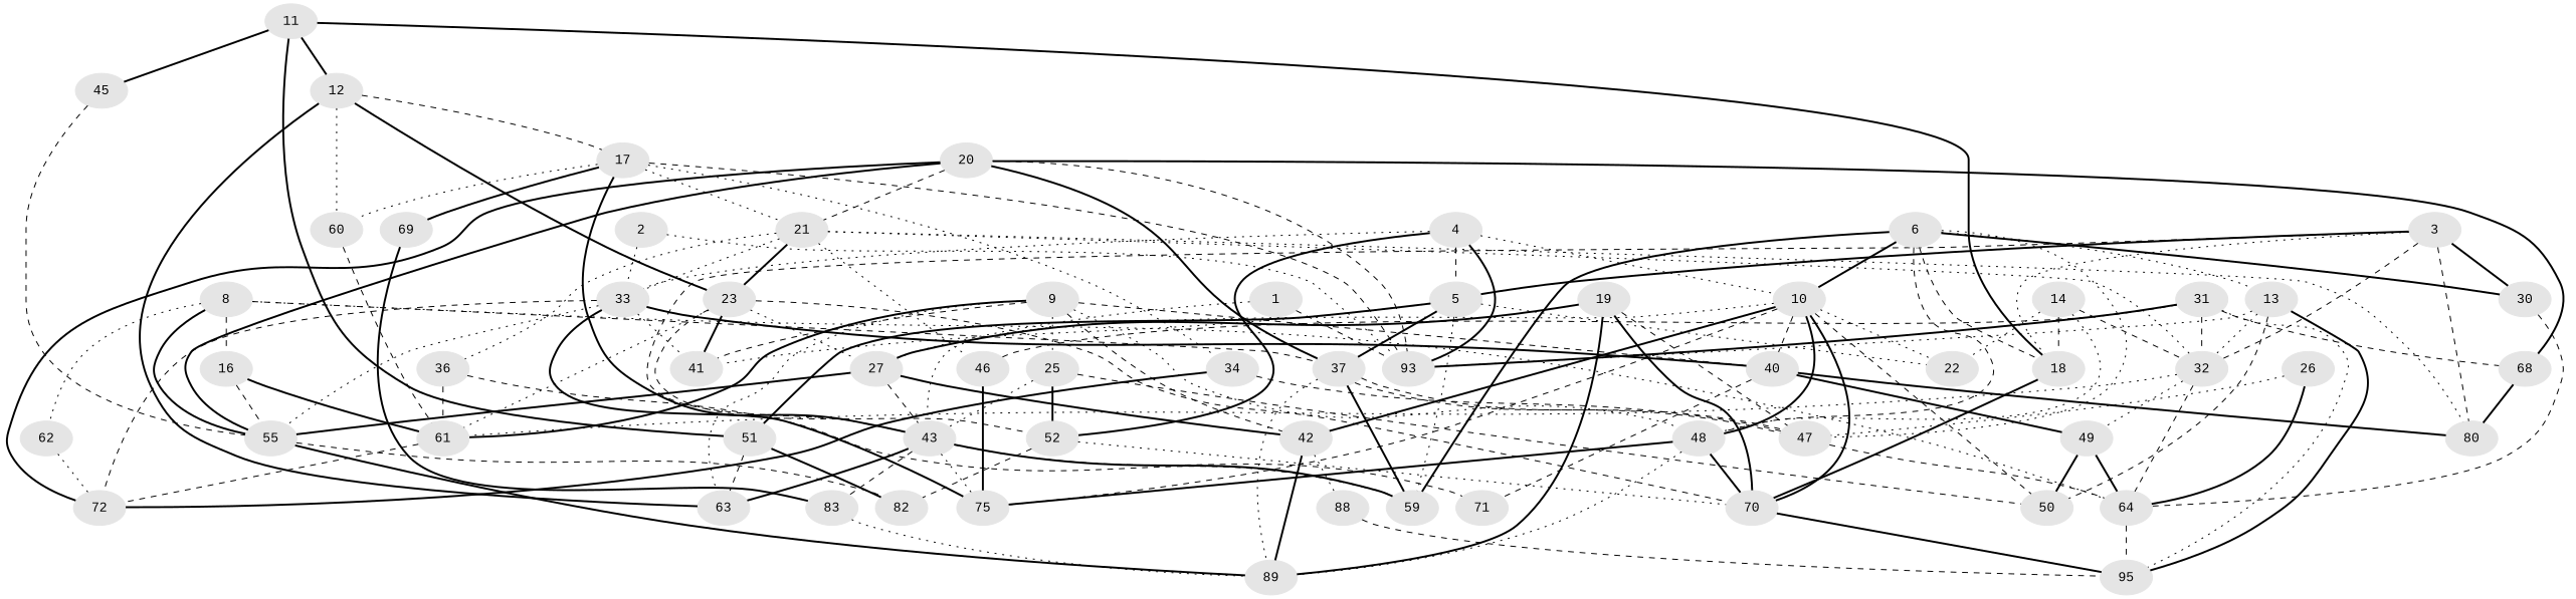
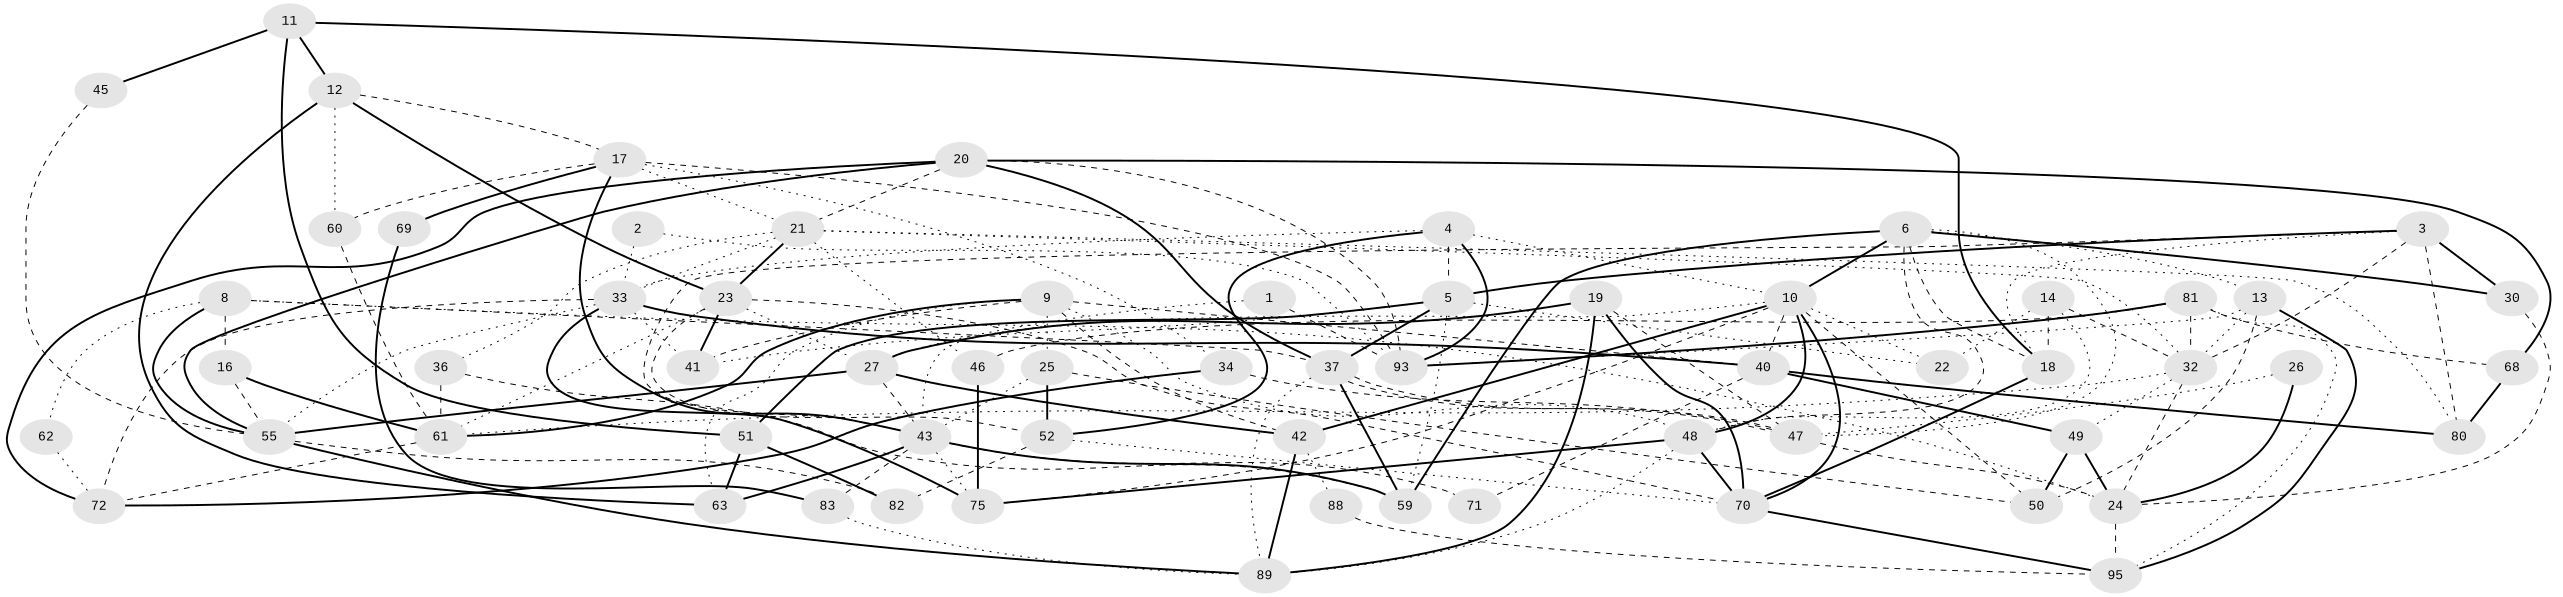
  graph {
    fontname="Liberation Mono"
    node [color=gray90 fontname="Liberation Mono" style=filled]
    edge [fontname="Liberation Mono" style=bold]
    27 [super="+79"]
    43 [super="+101"]
    55 [super="+57"]
    42
    1
    93 [super="+96"]
    63 [super="+78"]
    33 [super="+77"]
    41
    72 [super="+92"]
    40 [super="+102"]
    75
    2
    3 [super="+7"]
    5 [super="+65"]
    30
    32 [super="+67"]
    80
    18 [super="+38"]
    22
    37
    51
    59 [super="+97"]
    6 [super="+85"]
    10 [super="+39"]
    13
    47 [super="+81"]
    48 [super="+74"]
-   64 [super="+66"]
+   64 [super="+66" label=24]
    61 [super="+99"]
    49
    71
    83
    4 [super="+76"]
    52 [super="+84"]
    50 [super="+56"]
    70 [super="+91"]
    82
    89 [super="+98"]
    95
    8 [super="+54"]
    16
    62
    9 [super="+28"]
    25 [super="+87"]
    88
    11 [super="+53"]
    12 [super="+15"]
    45
    17 [super="+90"]
    23 [super="+29"]
    60
    21 [super="+86"]
    34
    69
    14
    36 [super="+44"]
    46
    19 [super="+35"]
    20 [super="+73"]
    68 [super="+100"]
    26
-   31 [super="+58"]
+   31 [super="+58" label=81]
    27 -- 43 [style=dashed]
    27 -- 55
    27 -- 42
    43 -- 63
    43 -- 75 [style=dotted]
    43 -- 59
    43 -- 71 [style=dashed]
    43 -- 83 [style=dashed]
    55 -- 82 [style=dashed]
    55 -- 89
    42 -- 89
    42 -- 88 [style=dotted]
    1 -- 27 [style=dotted]
    1 -- 93 [style=dashed]
    33 -- 55 [style=dotted]
    33 -- 41 [style=dotted]
    33 -- 72 [style=dashed]
    33 -- 40
    33 -- 75
    40 -- 80
    40 -- 49
    40 -- 71 [style=dashed]
    2 -- 93 [style=dotted]
    2 -- 33 [style=dotted]
    3 -- 43 [style=dashed]
    3 -- 5
    3 -- 30
    3 -- 32 [style=dashed]
    3 -- 80 [style=dashed weight=2]
    3 -- 18 [style=dotted]
    5 -- 41 [style=dotted]
    5 -- 22 [style=dotted]
    5 -- 37
    5 -- 51
    5 -- 59 [style=dotted]
    30 -- 64 [style=dashed]
    32 -- 64 [style=dashed]
    32 -- 61 [style=dotted]
    32 -- 49 [style=dotted]
    18 -- 70
    37 -- 59
    37 -- 47 [style=dashed]
    37 -- 47 [style=dashed]
    37 -- 89 [style=dotted]
-   51 -- 63 [style=dashed]
+   51 -- 63
    51 -- 82
    6 -- 30
    6 -- 18 [style=dashed]
    6 -- 59
    6 -- 10
    6 -- 13 [style=dotted]
    6 -- 47 [style=dotted]
    6 -- 48 [style=dashed]
    10 -- 43 [style=dotted]
    10 -- 42
    10 -- 40 [style=dashed]
    10 -- 75 [style=dashed]
    10 -- 22 [style=dotted]
    10 -- 48
    10 -- 50 [style=dashed]
    10 -- 70
    13 -- 93 [style=dotted]
    13 -- 32 [style=dotted]
    13 -- 50 [style=dashed]
    13 -- 95
    47 -- 64 [style=dashed]
    48 -- 75
    48 -- 70 [weight=2]
    48 -- 89 [style=dotted]
    64 -- 95 [style=dashed]
    61 -- 72 [style=dashed]
    49 -- 64
    49 -- 50
    83 -- 89 [style=dotted]
    4 -- 93
    4 -- 33 [style=dotted]
    4 -- 5 [style=dashed]
    4 -- 10 [style=dotted]
    4 -- 52
    52 -- 70 [style=dotted]
    52 -- 82 [style=dashed]
    70 -- 95
    8 -- 55
    8 -- 37 [style=dashed]
    8 -- 64 [style=dotted]
    8 -- 16 [style=dashed]
    8 -- 62 [style=dotted]
    16 -- 55 [style=dashed]
    16 -- 61
    62 -- 72 [style=dotted]
    9 -- 42 [style=dashed]
    9 -- 63 [style=dotted]
    9 -- 41 [style=dashed]
    9 -- 40 [style=dashed]
    9 -- 48 [style=dotted]
    9 -- 61
    9 -- 25 [style=dotted]
    25 -- 43 [style=dotted]
    25 -- 52
    25 -- 50 [style=dashed]
    88 -- 95 [style=dashed]
    11 -- 18
    11 -- 51
    11 -- 12
    11 -- 45
    12 -- 63
    12 -- 17 [style=dashed]
    12 -- 23
    12 -- 60 [style=dotted]
    45 -- 55 [style=dashed]
    17 -- 43
    17 -- 93 [style=dashed]
-   17 -- 60 [style=dotted]
+   17 -- 60 [style=dashed]
    17 -- 21 [style=dotted]
    17 -- 34 [style=dotted]
    17 -- 69
    23 -- 27 [style=dotted]
    23 -- 41
    23 -- 61 [style=dotted]
    23 -- 52 [style=dashed]
    23 -- 70 [style=dashed]
    60 -- 61 [style=dashed]
    21 -- 33 [style=dotted]
    21 -- 32 [style=dotted]
    21 -- 80 [style=dotted]
    21 -- 23
    21 -- 36 [style=dotted]
    21 -- 46 [style=dotted]
    34 -- 72
    34 -- 47 [style=dashed]
    69 -- 83
    14 -- 32 [style=dashed]
    14 -- 18 [style=dashed]
    14 -- 22 [style=dotted]
    14 -- 48 [style=dotted]
    36 -- 59 [style=dashed weight=2]
    36 -- 61 [style=dashed]
    46 -- 75
    19 -- 27
    19 -- 47 [style=dashed]
    19 -- 70
    19 -- 89
    20 -- 55
    20 -- 93 [style=dashed]
    20 -- 72
    20 -- 37
    20 -- 21 [style=dashed]
    20 -- 68
    68 -- 80
    26 -- 47 [style=dotted]
    26 -- 64
    31 -- 93
    31 -- 32 [style=dashed]
    31 -- 95 [style=dotted]
    31 -- 46 [style=dashed]
    31 -- 68 [style=dashed]
  }
